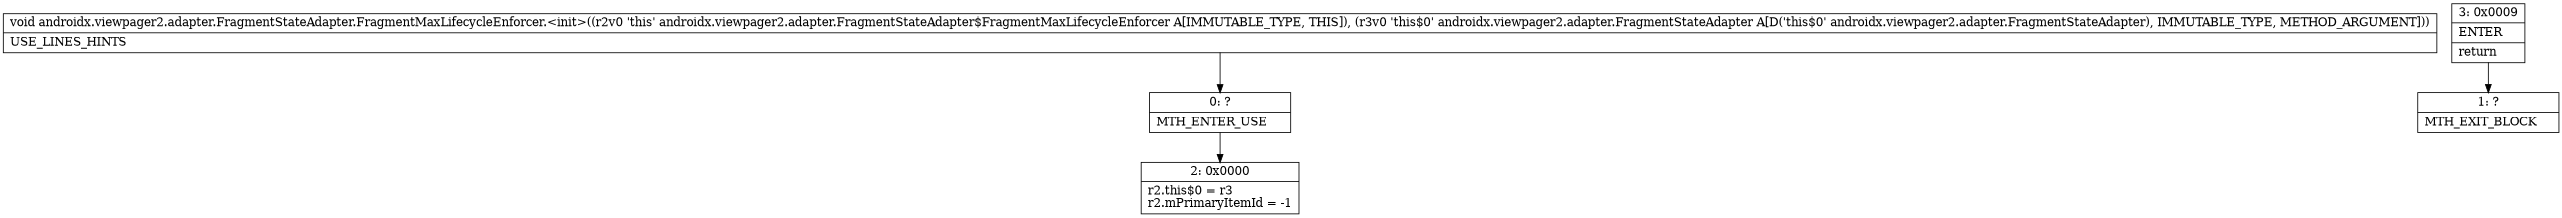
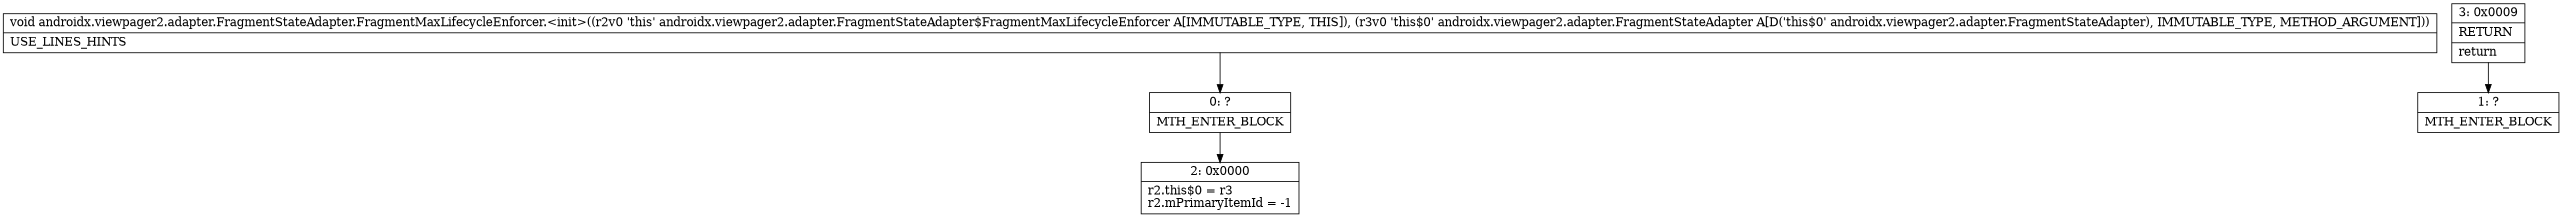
  digraph {
    node [shape=record]
-   n1 [label="{0\:\ ?|MTH_ENTER_USE\l}"]
+   n1 [label="{0\:\ ?|MTH_ENTER_BLOCK\l}"]
    n2 [label="{2\:\ 0x0000|r2.this$0 = r3\lr2.mPrimaryItemId = \-1\l}"]
-   n3 [label="{3\:\ 0x0009|ENTER\l|return\l}"]
-   n4 [label="{1\:\ ?|MTH_EXIT_BLOCK\l}"]
+   n3 [label="{3\:\ 0x0009|RETURN\l|return\l}"]
+   n4 [label="{1\:\ ?|MTH_ENTER_BLOCK\l}"]
    n5 [label="{void androidx.viewpager2.adapter.FragmentStateAdapter.FragmentMaxLifecycleEnforcer.\<init\>((r2v0 'this' androidx.viewpager2.adapter.FragmentStateAdapter$FragmentMaxLifecycleEnforcer A[IMMUTABLE_TYPE, THIS]), (r3v0 'this$0' androidx.viewpager2.adapter.FragmentStateAdapter A[D('this$0' androidx.viewpager2.adapter.FragmentStateAdapter), IMMUTABLE_TYPE, METHOD_ARGUMENT]))  | USE_LINES_HINTS\l}"]
    n1 -> n2
    n3 -> n4
    n5 -> n1
  }
